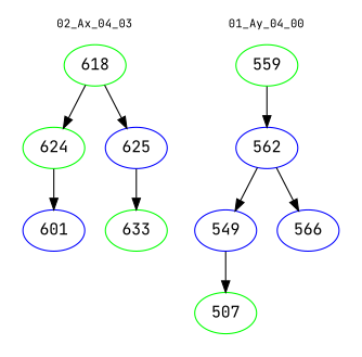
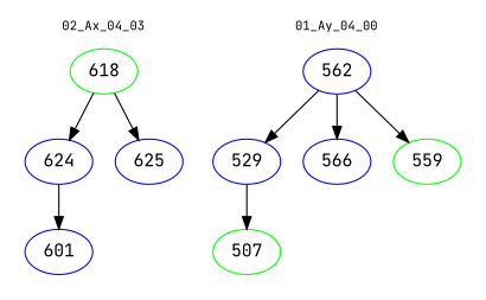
  digraph {
    fontname="JetBrains Mono"
    node [color=green fontname="JetBrains Mono"]
    edge [color=black fontname="JetBrains Mono"]
    n1 [label=618]
    n2 [color=blue label=601]
-   n3 [label=624]
+   n3 [color=blue label=624]
    n4 [color=blue label=625]
-   n5 [label=633]
    n6 [color=blue label=562]
-   n7 [color=blue label=549]
+   n7 [color=blue label=529]
    n8 [color=blue label=566]
    n9 [label=559]
    n10 [label=507]
    subgraph cluster_1 {
      color=white
      fontsize=10
      label="02_Ax_04_03"
      n1
      n2
      n3
      n4
-     n5
    }
    subgraph cluster_2 {
      color=white
      fontsize=10
      label="01_Ay_04_00"
      n6
      n7
      n8
      n9
      n10
    }
    n1 -> n3
    n1 -> n4
    n3 -> n2
-   n4 -> n5
    n6 -> n7
    n6 -> n8
-   n9 -> n6
+   n6 -> n9
    n7 -> n10
  }
